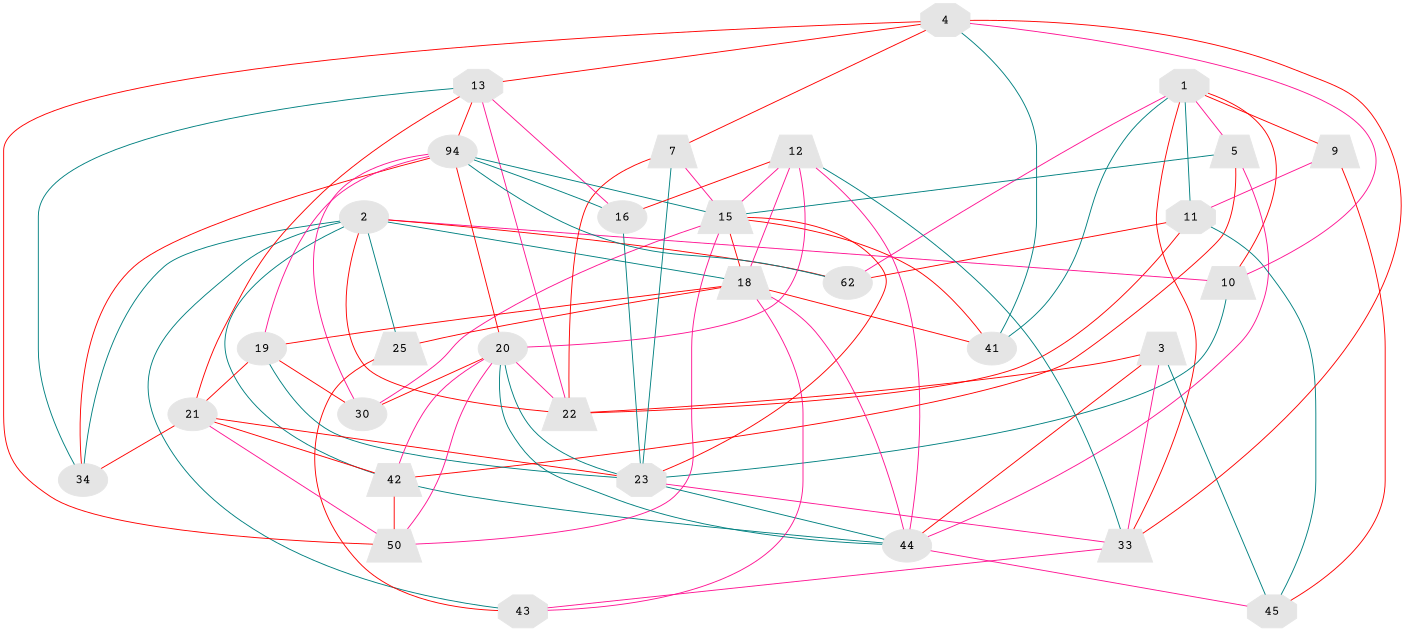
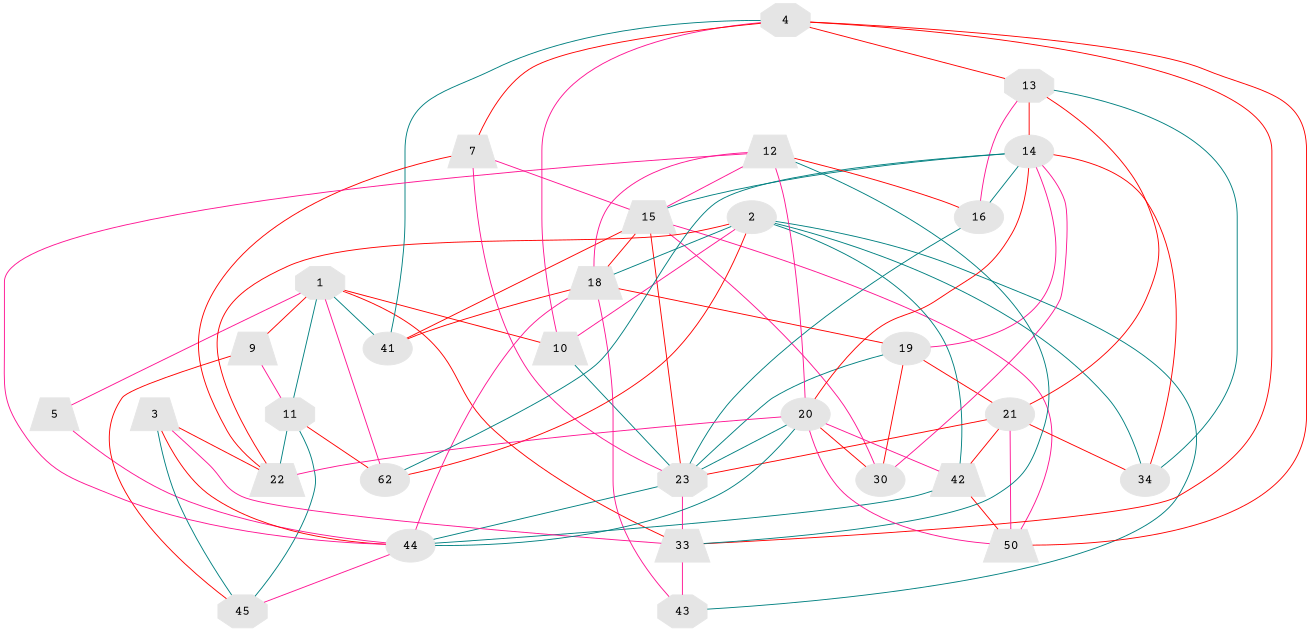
  graph {
    fontname="Courier Prime"
    node [color=gray90 fontname="Courier Prime" shape=trapezium style=filled]
    edge [color=red fontname="Courier Prime"]
    1 [shape=octagon super="+8+27+6"]
    5
    9
    10
    11 [shape=octagon super="+64"]
    33 [super="+57"]
    41 [shape=ellipse]
    62 [shape=ellipse]
    42 [super="+47"]
    44 [shape=ellipse super="+53+49"]
    15 [super="+39+37"]
    45 [shape=octagon]
    23 [shape=octagon super="+56+32"]
    22 [super="+48"]
    43 [shape=octagon super="+46"]
    2 [shape=ellipse super="+35"]
    18 [super="+24"]
-   25
    34 [shape=ellipse]
    19 [shape=ellipse super="+28+55"]
    50
    3
    4 [shape=octagon super="+31"]
    7 [super="+52"]
    13 [shape=octagon super="+17"]
    16 [shape=ellipse]
-   14 [shape=ellipse super="+63+38" label=94]
+   14 [shape=ellipse super="+63+38"]
    21 [shape=ellipse super="+61"]
    30 [shape=ellipse]
    12 [super="+51"]
    20 [shape=ellipse super="+59+26"]
    1 -- 5 [color=deeppink]
    1 -- 9
    1 -- 10
    1 -- 11 [color=teal weight=2]
    1 -- 33
    1 -- 41 [color=teal]
    1 -- 62 [color=deeppink]
-   5 -- 42
    5 -- 44 [color=deeppink]
-   5 -- 15 [color=teal]
    9 -- 11 [color=deeppink]
    9 -- 45
    10 -- 23 [color=teal]
    11 -- 62
    11 -- 45 [color=teal]
-   11 -- 22
+   11 -- 22 [color=teal]
    33 -- 43 [color=deeppink]
    42 -- 44 [color=teal]
    42 -- 50
    44 -- 45 [color=deeppink]
    15 -- 41
    15 -- 23
    15 -- 18
    15 -- 50 [color=deeppink]
    15 -- 30 [color=deeppink]
    23 -- 33 [color=deeppink]
    23 -- 44 [color=teal]
    2 -- 10 [color=deeppink]
    2 -- 62
    2 -- 42 [color=teal]
    2 -- 22
    2 -- 43 [color=teal]
    2 -- 18 [color=teal]
-   2 -- 25 [color=teal]
    2 -- 34 [color=teal]
    18 -- 41
    18 -- 44 [color=deeppink]
    18 -- 43 [color=deeppink]
-   18 -- 25
    18 -- 19
-   25 -- 43
    19 -- 23 [color=teal]
    19 -- 21
    19 -- 30
    3 -- 33 [color=deeppink]
    3 -- 44
    3 -- 45 [color=teal]
    3 -- 22
    4 -- 10 [color=deeppink]
    4 -- 33
    4 -- 41 [color=teal]
    4 -- 50
    4 -- 7
    4 -- 13
    7 -- 15 [color=deeppink]
-   7 -- 23 [color=teal weight=2]
+   7 -- 23 [color=deeppink weight=2]
    7 -- 22
-   13 -- 22 [color=deeppink]
    13 -- 34 [color=teal]
    13 -- 16 [color=deeppink]
    13 -- 14
    13 -- 21
    16 -- 23 [color=teal]
    14 -- 62 [color=teal]
    14 -- 15 [color=teal weight=2]
    14 -- 34
    14 -- 19 [color=deeppink weight=2]
    14 -- 16 [color=teal]
    14 -- 30 [color=deeppink]
    14 -- 20
    21 -- 42
    21 -- 23
    21 -- 34
    21 -- 50 [color=deeppink]
    12 -- 33 [color=teal]
    12 -- 44 [color=deeppink]
    12 -- 15 [color=deeppink]
    12 -- 18 [color=deeppink]
    12 -- 16
    12 -- 20 [color=deeppink]
    20 -- 42 [color=deeppink]
    20 -- 44 [color=teal]
    20 -- 23 [color=teal]
    20 -- 22 [color=deeppink]
    20 -- 50 [color=deeppink]
    20 -- 30
  }
